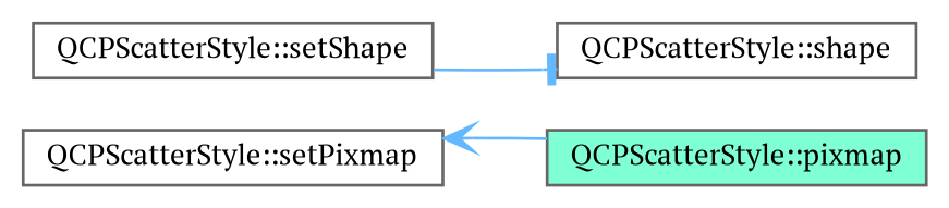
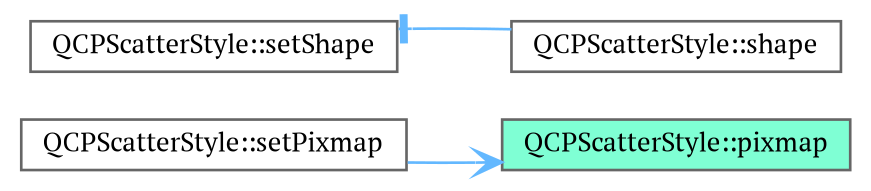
  digraph {
    fontname="PT Serif"
    rankdir=LR
    node [color=grey40 fillcolor=white fontname="PT Serif" fontsize=10 shape=box style=filled]
    edge [color=steelblue1 fontname="PT Serif" fontsize=10 labelfontname=Helvetica labelfontsize=10 style=solid]
    n1 [color=gray40 fontcolor=black height=0.2 label="QCPScatterStyle::setPixmap" width=0.4]
    n2 [fillcolor=aquamarine height=0.2 label="QCPScatterStyle::pixmap" width=0.4]
    n3 [height=0.2 label="QCPScatterStyle::setShape" width=0.4]
    n4 [height=0.2 label="QCPScatterStyle::shape" width=0.4]
-   n2 -> n1 [arrowhead=vee]
-   n3 -> n4 [arrowhead=tee]
+   n1 -> n2 [arrowhead=vee]
+   n4 -> n3 [arrowhead=tee]
  }
